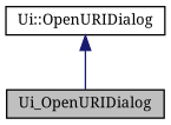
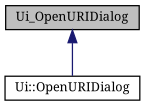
  digraph {
    fontname="Noto Serif"
    node [color=black fontname="Noto Serif" fontsize=10 shape=record style=filled]
    n1 [fillcolor=grey75 fontcolor=black height=0.2 label=Ui_OpenURIDialog width=0.4]
    n2 [fillcolor=white height=0.2 label="Ui::OpenURIDialog" width=0.4]
-   n2 -> n1 [color=midnightblue dir=back fontname="Noto Serif" fontsize=10 labelfontname=Helvetica labelfontsize=10 style=solid]
+   n1 -> n2 [color=midnightblue dir=back fontname="Noto Serif" fontsize=10 labelfontname=Helvetica labelfontsize=10 style=solid]
  }
